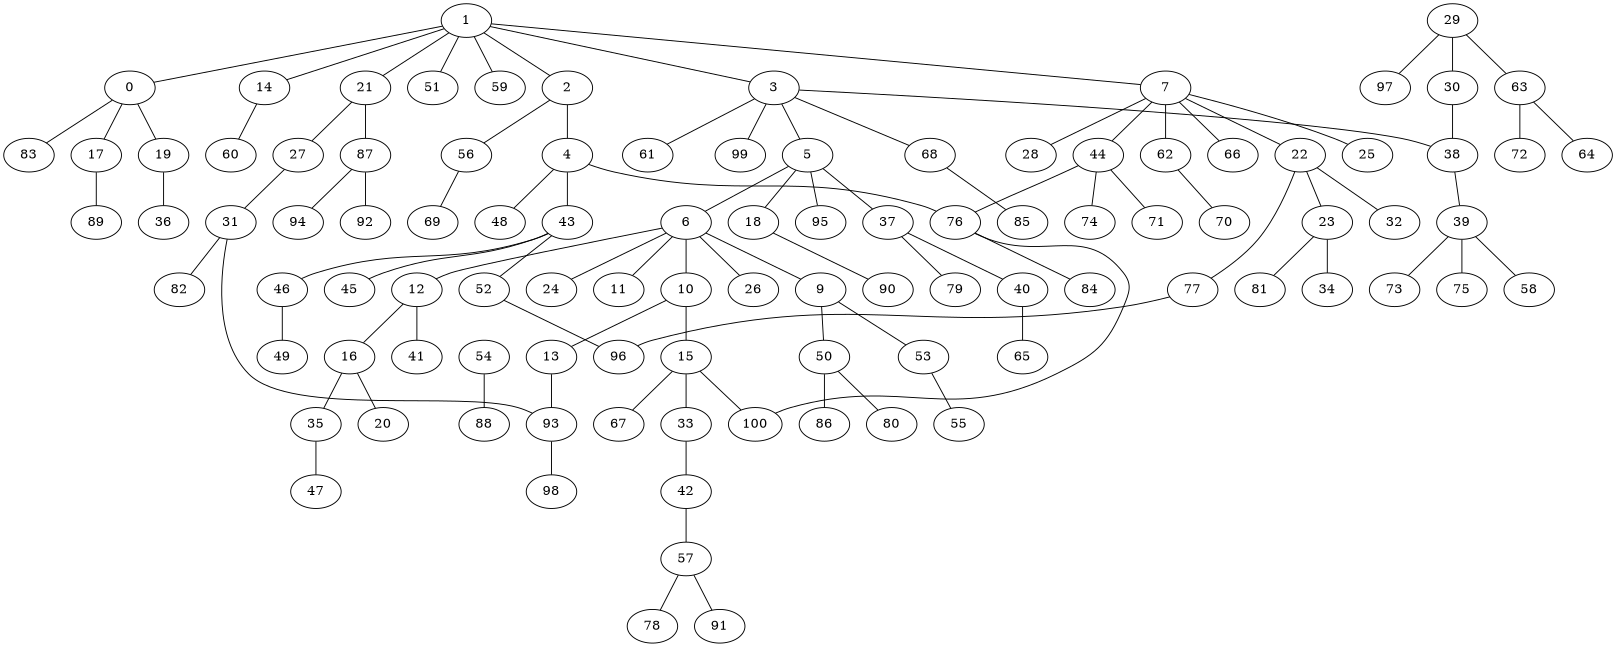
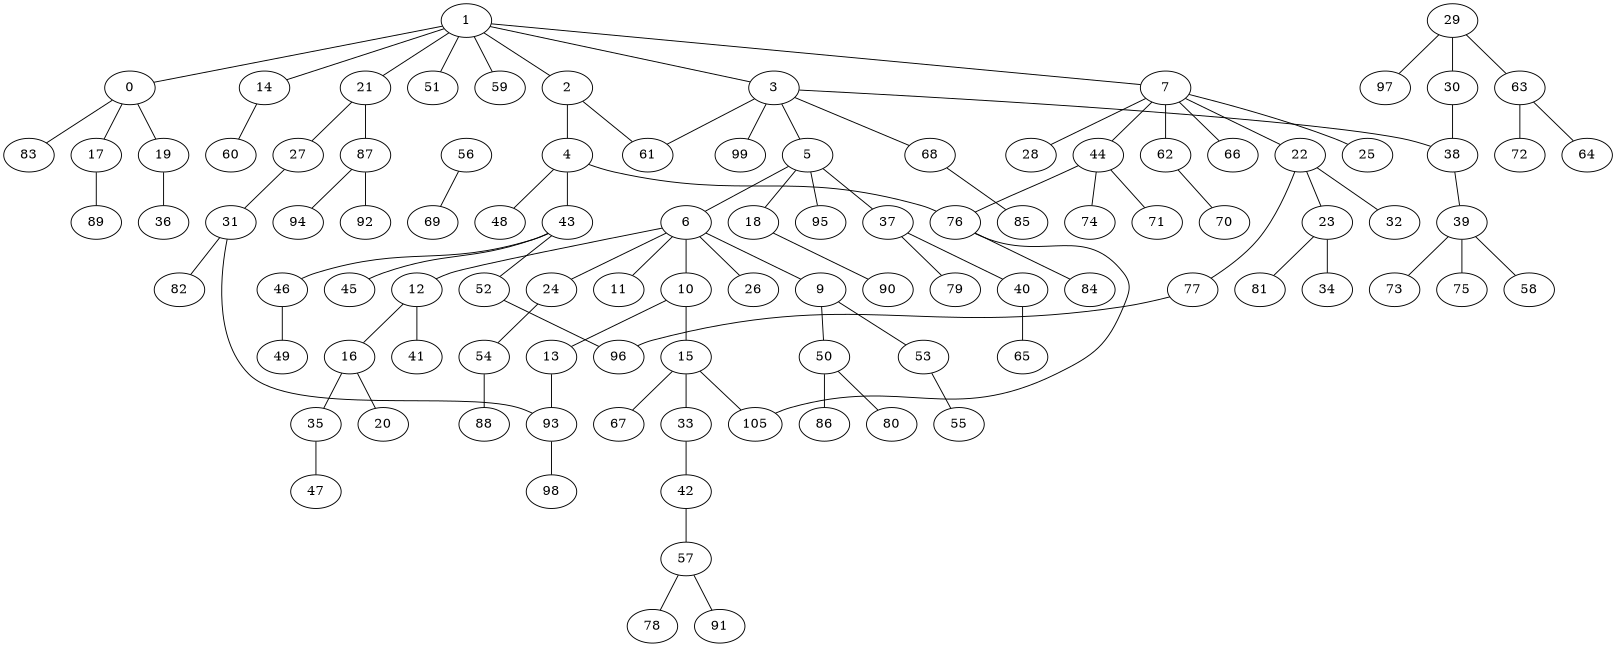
  graph {
    1
    2
    3
    7
    n5 [label=0]
    14
    21
    51
    59
    4
    56
    5
    38
    61
    68
    99
    22
    25
    28
    44
    62
    66
    17
    19
    83
    60
    27
    87
    43
    48
    76
    69
    6
    18
    37
    95
    39
    85
    23
    32
    77
    71
    74
    70
    89
    36
    31
    92
    94
    45
    46
    52
-   100
+   100 [label=105]
    84
    9
    10
    11
    12
    24
    26
    90
    40
    79
    58
    73
    75
    49
    96
    50
    53
    13
    15
    16
    41
    54
    65
    80
    86
    55
    93
    33
    67
    29
    30
    63
    97
    20
    35
    88
    34
    81
    98
    42
    64
    72
    47
    57
    82
    78
    91
    1 -- 2
    1 -- 3
    1 -- 7
    1 -- n5
    1 -- 14
    1 -- 21
    1 -- 51
    1 -- 59
    2 -- 4
-   2 -- 56
+   2 -- 61
    3 -- 5
    3 -- 38
    3 -- 61
    3 -- 68
    3 -- 99
    7 -- 22
    7 -- 25
    7 -- 28
    7 -- 44
    7 -- 62
    7 -- 66
    n5 -- 17
    n5 -- 19
    n5 -- 83
    14 -- 60
    21 -- 27
    21 -- 87
    4 -- 43
    4 -- 48
    4 -- 76
    56 -- 69
    5 -- 6
    5 -- 18
    5 -- 37
    5 -- 95
    38 -- 39
    68 -- 85
    22 -- 23
    22 -- 32
    22 -- 77
    44 -- 76
    44 -- 71
    44 -- 74
    62 -- 70
    17 -- 89
    19 -- 36
    27 -- 31
    87 -- 92
    87 -- 94
    43 -- 45
    43 -- 46
    43 -- 52
    76 -- 100
    76 -- 84
    6 -- 9
    6 -- 10
    6 -- 11
    6 -- 12
    6 -- 24
    6 -- 26
    18 -- 90
    37 -- 40
    37 -- 79
    39 -- 58
    39 -- 73
    39 -- 75
    23 -- 34
    23 -- 81
    77 -- 96
    31 -- 93
    31 -- 82
    46 -- 49
    52 -- 96
    9 -- 50
    9 -- 53
    10 -- 13
    10 -- 15
    12 -- 16
    12 -- 41
+   24 -- 54
    40 -- 65
    50 -- 80
    50 -- 86
    53 -- 55
    13 -- 93
    15 -- 100
    15 -- 33
    15 -- 67
    16 -- 20
    16 -- 35
    54 -- 88
    93 -- 98
    33 -- 42
    29 -- 30
    29 -- 63
    29 -- 97
    30 -- 38
    63 -- 64
    63 -- 72
    35 -- 47
    42 -- 57
    57 -- 78
    57 -- 91
  }
